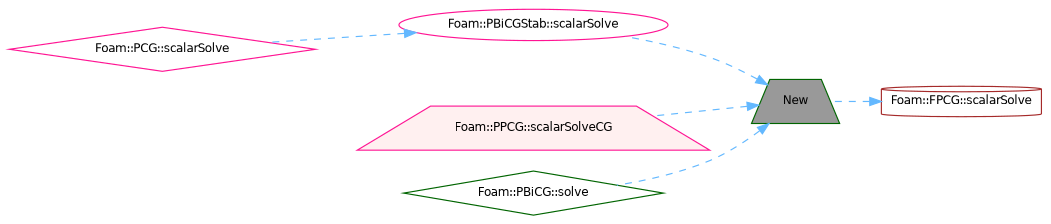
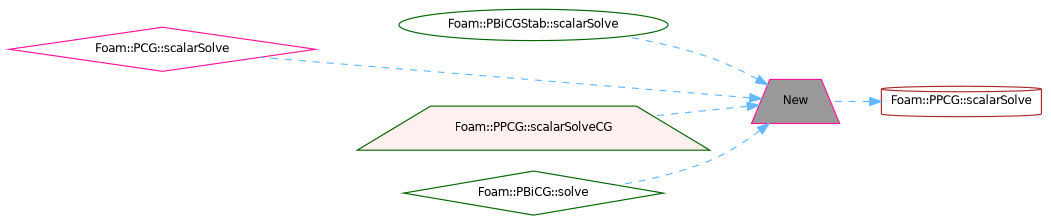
  digraph {
    rankdir=RL
    node [color=deeppink fillcolor=white fontname=Helvetica fontsize=10 shape=trapezium style=filled]
    edge [color=steelblue1 dir=back fontname=Helvetica fontsize=10 labelfontname=Helvetica labelfontsize=10 style=dashed]
-   n1 [color=darkgreen fillcolor=grey60 fontcolor=black height=0.2 label=New width=0.4]
-   n2 [height=0.2 label="Foam::PBiCGStab::scalarSolve" shape=ellipse width=0.4]
+   n1 [fillcolor=grey60 fontcolor=black height=0.2 label=New width=0.4]
+   n2 [color=darkgreen height=0.2 label="Foam::PBiCGStab::scalarSolve" shape=ellipse width=0.4]
    n3 [height=0.2 label="Foam::PCG::scalarSolve" shape=diamond width=0.4]
-   n4 [fillcolor="#FFF0F0" height=0.2 label="Foam::PPCG::scalarSolveCG" width=0.4]
+   n4 [color=darkgreen fillcolor="#FFF0F0" height=0.2 label="Foam::PPCG::scalarSolveCG" width=0.4]
    n5 [color=darkgreen height=0.2 label="Foam::PBiCG::solve" shape=diamond width=0.4]
-   n6 [color=brown height=0.2 label="Foam::FPCG::scalarSolve" shape=cylinder width=0.4]
+   n6 [color=brown height=0.2 label="Foam::PPCG::scalarSolve" shape=cylinder width=0.4]
    n1 -> n2
-   n2 -> n3
+   n1 -> n3
    n1 -> n4
    n1 -> n5
    n6 -> n1
  }
